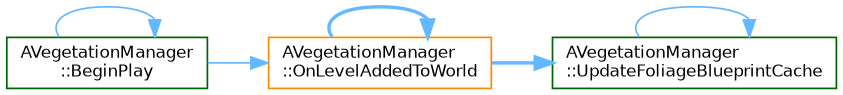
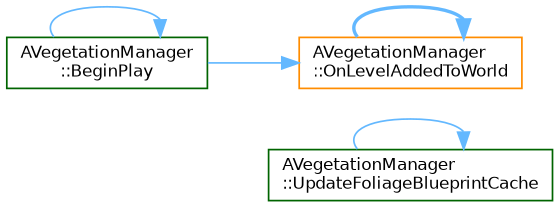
  digraph {
    rankdir=RL
    node [color=darkgreen fillcolor=white fontname=Helvetica fontsize=10 shape=box style=filled]
    edge [color=steelblue1 dir=back fontname=Helvetica fontsize=10 labelfontname=Helvetica labelfontsize=10 style=solid]
    n1 [height=0.2 label="AVegetationManager\l::UpdateFoliageBlueprintCache" width=0.4]
    n2 [color=darkorange height=0.2 label="AVegetationManager\l::OnLevelAddedToWorld" width=0.4]
    n3 [height=0.2 label="AVegetationManager\l::BeginPlay" width=0.4]
    n1 -> n1
-   n1 -> n2 [style=bold]
    n2 -> n2 [style=bold]
    n2 -> n3
    n3 -> n3
  }
